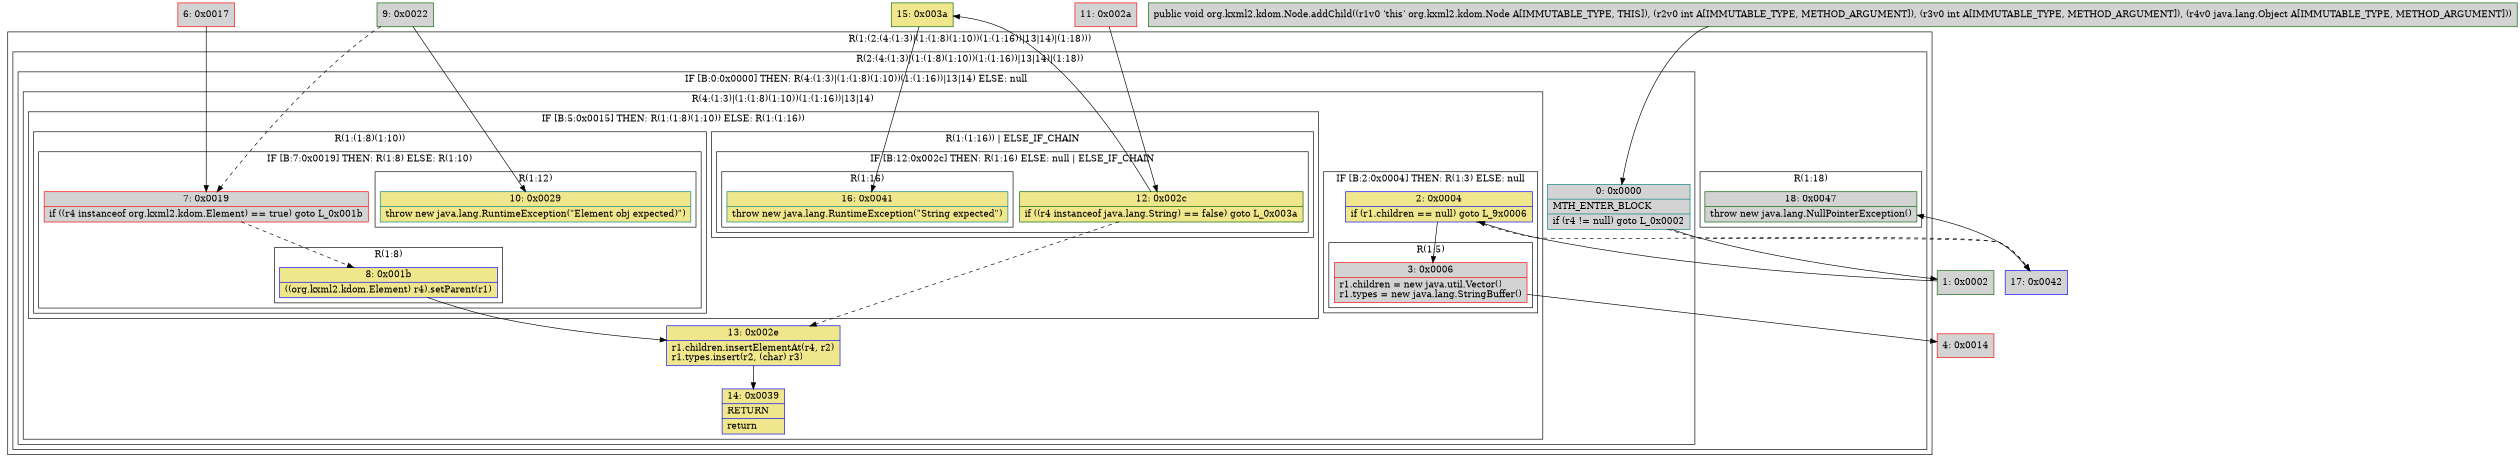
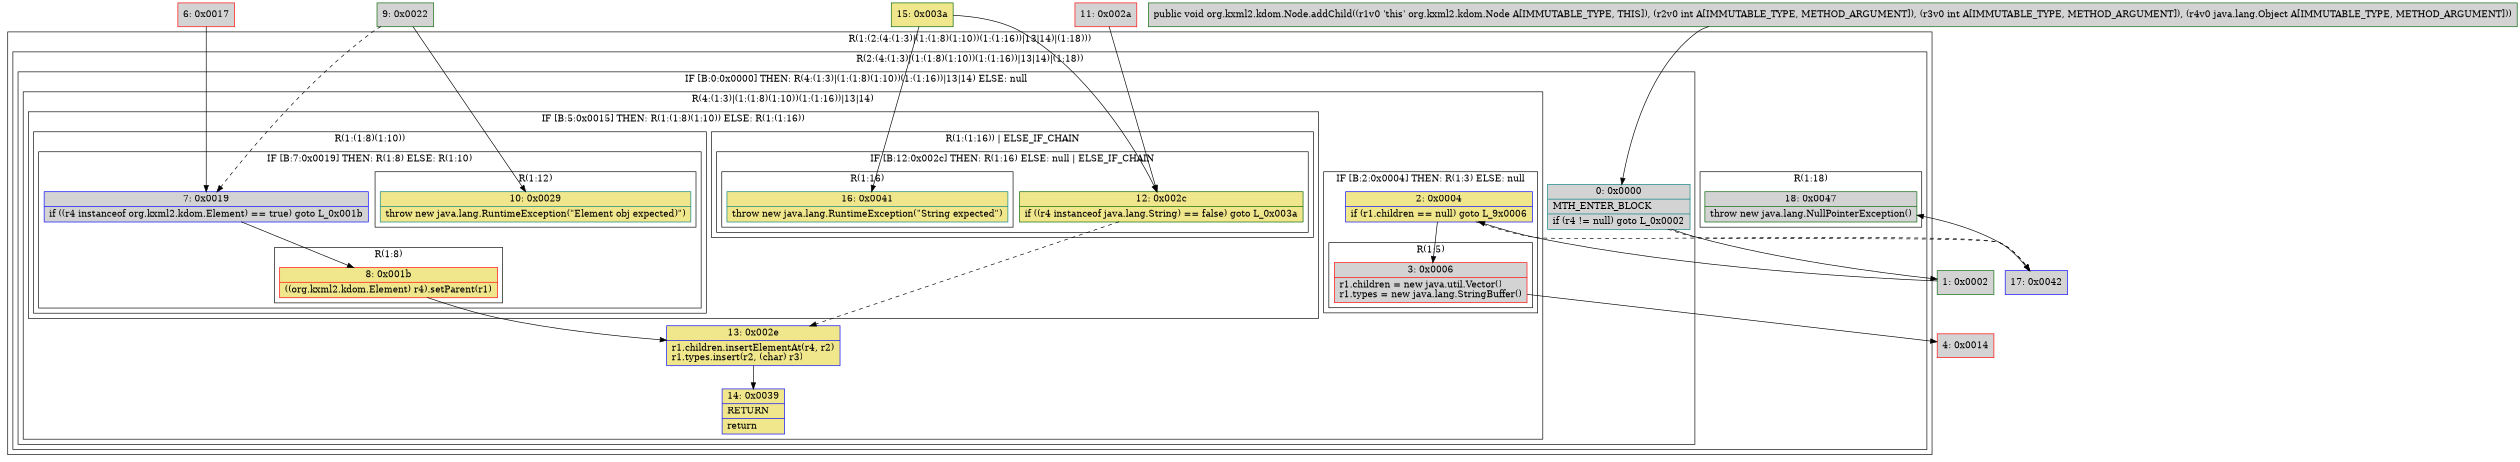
  digraph {
    node [color=darkgreen fillcolor=lightgrey shape=record style=filled]
    n1 [color=red label="{3\:\ 0x0006|r1.children = new java.util.Vector()\lr1.types = new java.lang.StringBuffer()\l}"]
    n2 [color=blue fillcolor=khaki label="{2\:\ 0x0004|if (r1.children == null) goto L_9x0006\l}"]
-   n3 [color=blue fillcolor=khaki label="{8\:\ 0x001b|((org.kxml2.kdom.Element) r4).setParent(r1)\l}"]
+   n3 [color=red fillcolor=khaki label="{8\:\ 0x001b|((org.kxml2.kdom.Element) r4).setParent(r1)\l}"]
    n4 [color=teal fillcolor=khaki label="{10\:\ 0x0029|throw new java.lang.RuntimeException(\"Element obj expected)\")\l}"]
-   n5 [color=red label="{7\:\ 0x0019|if ((r4 instanceof org.kxml2.kdom.Element) == true) goto L_0x001b\l}"]
+   n5 [color=blue label="{7\:\ 0x0019|if ((r4 instanceof org.kxml2.kdom.Element) == true) goto L_0x001b\l}"]
    n6 [color=teal fillcolor=khaki label="{16\:\ 0x0041|throw new java.lang.RuntimeException(\"String expected\")\l}"]
    n7 [fillcolor=khaki label="{12\:\ 0x002c|if ((r4 instanceof java.lang.String) == false) goto L_0x003a\l}"]
    n8 [color=blue fillcolor=khaki label="{13\:\ 0x002e|r1.children.insertElementAt(r4, r2)\lr1.types.insert(r2, (char) r3)\l}"]
    n9 [color=blue fillcolor=khaki label="{14\:\ 0x0039|RETURN\l|return\l}"]
    n10 [color=teal label="{0\:\ 0x0000|MTH_ENTER_BLOCK\l|if (r4 != null) goto L_0x0002\l}"]
    n11 [label="{18\:\ 0x0047|throw new java.lang.NullPointerException()\l}"]
    n12 [color=red label="{4\:\ 0x0014}"]
    n13 [color=blue label="{17\:\ 0x0042}"]
    n14 [fillcolor=khaki label="{15\:\ 0x003a}"]
    n15 [label="{1\:\ 0x0002}"]
    n16 [color=red label="{6\:\ 0x0017}"]
    n17 [color=red label="{11\:\ 0x002a}"]
    n18 [label="{9\:\ 0x0022}"]
    n19 [label="{public void org.kxml2.kdom.Node.addChild((r1v0 'this' org.kxml2.kdom.Node A[IMMUTABLE_TYPE, THIS]), (r2v0 int A[IMMUTABLE_TYPE, METHOD_ARGUMENT]), (r3v0 int A[IMMUTABLE_TYPE, METHOD_ARGUMENT]), (r4v0 java.lang.Object A[IMMUTABLE_TYPE, METHOD_ARGUMENT])) }"]
    subgraph cluster_1 {
      label="R(1:(2:(4:(1:3)|(1:(1:8)(1:10))(1:(1:16))|13|14)|(1:18)))"
      subgraph cluster_2 {
        label="R(2:(4:(1:3)|(1:(1:8)(1:10))(1:(1:16))|13|14)|(1:18))"
        subgraph cluster_3 {
          label="IF [B:0:0x0000] THEN: R(4:(1:3)|(1:(1:8)(1:10))(1:(1:16))|13|14) ELSE: null"
          n10
          subgraph cluster_4 {
            label="R(4:(1:3)|(1:(1:8)(1:10))(1:(1:16))|13|14)"
            n8
            n9
            subgraph cluster_5 {
              label="IF [B:2:0x0004] THEN: R(1:3) ELSE: null"
              n2
              subgraph cluster_6 {
                label="R(1:5)"
                n1
              }
            }
            subgraph cluster_7 {
              label="IF [B:5:0x0015] THEN: R(1:(1:8)(1:10)) ELSE: R(1:(1:16))"
              subgraph cluster_8 {
                label="R(1:(1:8)(1:10))"
                subgraph cluster_9 {
                  label="IF [B:7:0x0019] THEN: R(1:8) ELSE: R(1:10)"
                  n5
                  subgraph cluster_10 {
                    label="R(1:8)"
                    n3
                  }
                  subgraph cluster_11 {
                    label="R(1:12)"
                    n4
                  }
                }
              }
              subgraph cluster_12 {
                label="R(1:(1:16)) | ELSE_IF_CHAIN\l"
                subgraph cluster_13 {
                  label="IF [B:12:0x002c] THEN: R(1:16) ELSE: null | ELSE_IF_CHAIN\l"
                  n7
                  subgraph cluster_14 {
                    label="R(1:16)"
                    n6
                  }
                }
              }
            }
          }
        }
        subgraph cluster_15 {
          label="R(1:18)"
          n11
        }
      }
    }
    n1 -> n12
    n2 -> n1
    n2 -> n13 [style=dashed]
    n3 -> n8
-   n5 -> n3 [style=dashed]
+   n5 -> n3
    n7 -> n8 [style=dashed]
-   n7 -> n14
+   n14 -> n7
    n8 -> n9
    n10 -> n13 [style=dashed]
    n10 -> n15
    n13 -> n11
    n14 -> n6
    n15 -> n2
    n16 -> n5
    n17 -> n7
    n18 -> n4
    n18 -> n5 [style=dashed]
    n19 -> n10
  }
